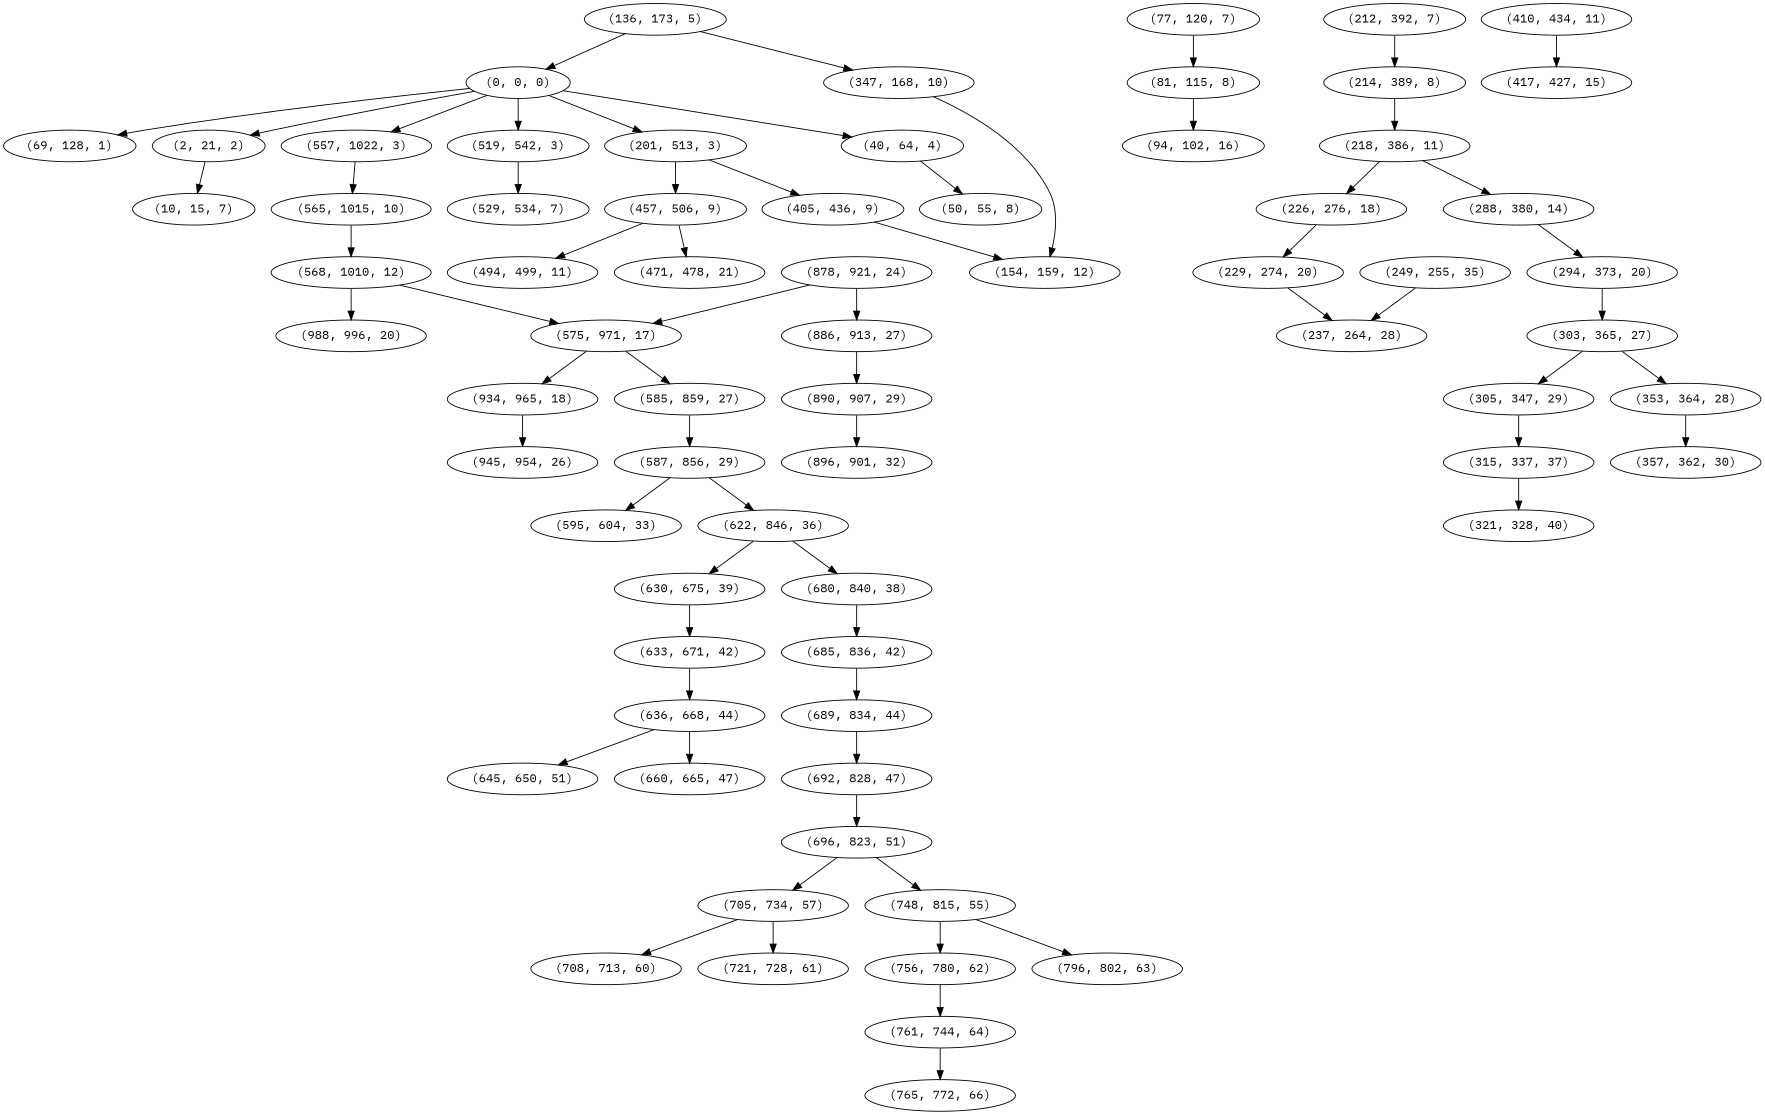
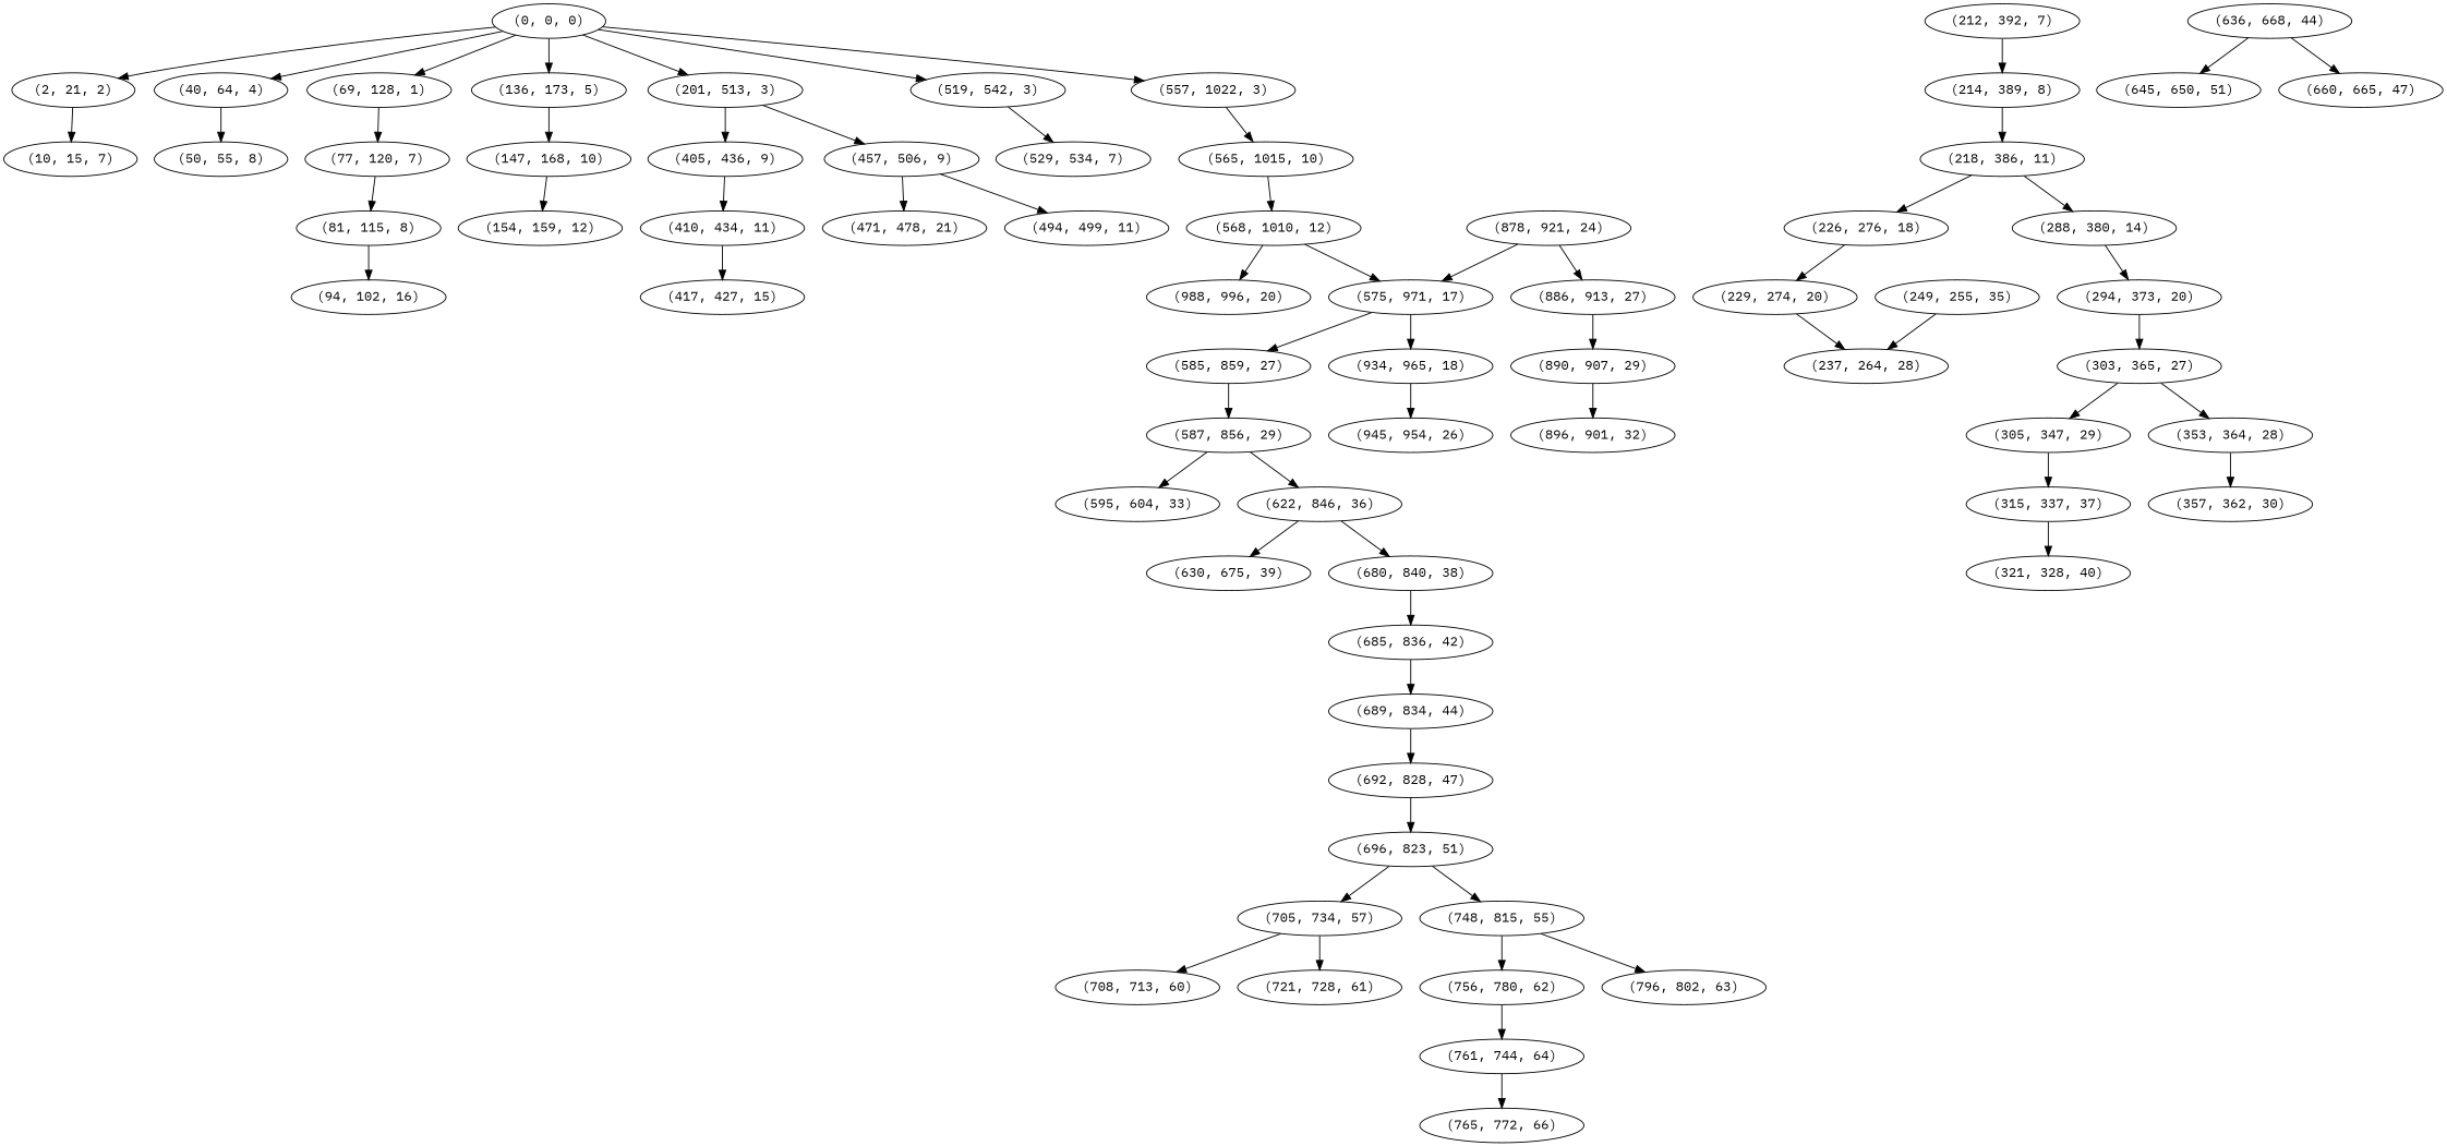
  digraph {
    fontname="IBM Plex Mono"
    node [fontname="IBM Plex Mono"]
    edge [fontname="IBM Plex Mono"]
    "(0, 0, 0)"
    "(2, 21, 2)"
    "(40, 64, 4)"
    "(69, 128, 1)"
    "(136, 173, 5)"
    "(201, 513, 3)"
    "(519, 542, 3)"
    "(557, 1022, 3)"
    "(10, 15, 7)"
    "(50, 55, 8)"
    "(77, 120, 7)"
-   "(147, 168, 10)" [label="(347, 168, 10)"]
+   "(147, 168, 10)"
    "(405, 436, 9)"
    "(457, 506, 9)"
    "(529, 534, 7)"
    "(565, 1015, 10)"
    "(81, 115, 8)"
    "(94, 102, 16)"
    "(154, 159, 12)"
    "(212, 392, 7)"
    "(214, 389, 8)"
    "(410, 434, 11)"
    "(471, 478, 21)"
    "(494, 499, 11)"
    "(218, 386, 11)"
    "(226, 276, 18)"
    "(288, 380, 14)"
    "(229, 274, 20)"
    "(294, 373, 20)"
    "(237, 264, 28)"
    "(249, 255, 35)"
    "(303, 365, 27)"
    "(305, 347, 29)"
    "(353, 364, 28)"
    "(315, 337, 37)"
    "(357, 362, 30)"
    "(321, 328, 40)"
    "(417, 427, 15)"
    "(568, 1010, 12)"
    "(575, 971, 17)"
    "(988, 996, 20)"
    "(585, 859, 27)"
    "(934, 965, 18)"
    "(587, 856, 29)"
    "(878, 921, 24)"
    "(886, 913, 27)"
    "(945, 954, 26)"
    "(595, 604, 33)"
    "(622, 846, 36)"
    "(630, 675, 39)"
    "(680, 840, 38)"
-   "(633, 671, 42)"
    "(685, 836, 42)"
    "(636, 668, 44)"
    "(645, 650, 51)"
    "(660, 665, 47)"
    "(689, 834, 44)"
    "(692, 828, 47)"
    "(696, 823, 51)"
    "(705, 734, 57)"
    "(748, 815, 55)"
    "(708, 713, 60)"
    "(721, 728, 61)"
    "(756, 780, 62)"
    "(796, 802, 63)"
    n66 [label="(761, 744, 64)"]
    "(765, 772, 66)"
    "(890, 907, 29)"
    "(896, 901, 32)"
    "(0, 0, 0)" -> "(2, 21, 2)"
    "(0, 0, 0)" -> "(40, 64, 4)"
    "(0, 0, 0)" -> "(69, 128, 1)"
-   "(136, 173, 5)" -> "(0, 0, 0)"
+   "(0, 0, 0)" -> "(136, 173, 5)"
    "(0, 0, 0)" -> "(201, 513, 3)"
    "(0, 0, 0)" -> "(519, 542, 3)"
    "(0, 0, 0)" -> "(557, 1022, 3)"
    "(2, 21, 2)" -> "(10, 15, 7)"
    "(40, 64, 4)" -> "(50, 55, 8)"
+   "(69, 128, 1)" -> "(77, 120, 7)"
    "(136, 173, 5)" -> "(147, 168, 10)"
    "(201, 513, 3)" -> "(405, 436, 9)"
    "(201, 513, 3)" -> "(457, 506, 9)"
    "(519, 542, 3)" -> "(529, 534, 7)"
    "(557, 1022, 3)" -> "(565, 1015, 10)"
    "(77, 120, 7)" -> "(81, 115, 8)"
    "(147, 168, 10)" -> "(154, 159, 12)"
-   "(405, 436, 9)" -> "(154, 159, 12)"
+   "(405, 436, 9)" -> "(410, 434, 11)"
    "(457, 506, 9)" -> "(471, 478, 21)"
    "(457, 506, 9)" -> "(494, 499, 11)"
    "(565, 1015, 10)" -> "(568, 1010, 12)"
    "(81, 115, 8)" -> "(94, 102, 16)"
    "(212, 392, 7)" -> "(214, 389, 8)"
    "(214, 389, 8)" -> "(218, 386, 11)"
    "(410, 434, 11)" -> "(417, 427, 15)"
    "(218, 386, 11)" -> "(226, 276, 18)"
    "(218, 386, 11)" -> "(288, 380, 14)"
    "(226, 276, 18)" -> "(229, 274, 20)"
    "(288, 380, 14)" -> "(294, 373, 20)"
    "(229, 274, 20)" -> "(237, 264, 28)"
    "(294, 373, 20)" -> "(303, 365, 27)"
    "(249, 255, 35)" -> "(237, 264, 28)"
    "(303, 365, 27)" -> "(305, 347, 29)"
    "(303, 365, 27)" -> "(353, 364, 28)"
    "(305, 347, 29)" -> "(315, 337, 37)"
    "(353, 364, 28)" -> "(357, 362, 30)"
    "(315, 337, 37)" -> "(321, 328, 40)"
    "(568, 1010, 12)" -> "(575, 971, 17)"
    "(568, 1010, 12)" -> "(988, 996, 20)"
    "(575, 971, 17)" -> "(585, 859, 27)"
    "(575, 971, 17)" -> "(934, 965, 18)"
    "(585, 859, 27)" -> "(587, 856, 29)"
    "(934, 965, 18)" -> "(945, 954, 26)"
    "(587, 856, 29)" -> "(595, 604, 33)"
    "(587, 856, 29)" -> "(622, 846, 36)"
    "(878, 921, 24)" -> "(575, 971, 17)"
    "(878, 921, 24)" -> "(886, 913, 27)"
    "(886, 913, 27)" -> "(890, 907, 29)"
    "(622, 846, 36)" -> "(630, 675, 39)"
    "(622, 846, 36)" -> "(680, 840, 38)"
-   "(630, 675, 39)" -> "(633, 671, 42)"
    "(680, 840, 38)" -> "(685, 836, 42)"
-   "(633, 671, 42)" -> "(636, 668, 44)"
    "(685, 836, 42)" -> "(689, 834, 44)"
    "(636, 668, 44)" -> "(645, 650, 51)"
    "(636, 668, 44)" -> "(660, 665, 47)"
    "(689, 834, 44)" -> "(692, 828, 47)"
    "(692, 828, 47)" -> "(696, 823, 51)"
    "(696, 823, 51)" -> "(705, 734, 57)"
    "(696, 823, 51)" -> "(748, 815, 55)"
    "(705, 734, 57)" -> "(708, 713, 60)"
    "(705, 734, 57)" -> "(721, 728, 61)"
    "(748, 815, 55)" -> "(756, 780, 62)"
    "(748, 815, 55)" -> "(796, 802, 63)"
    "(756, 780, 62)" -> n66
    n66 -> "(765, 772, 66)"
    "(890, 907, 29)" -> "(896, 901, 32)"
  }
